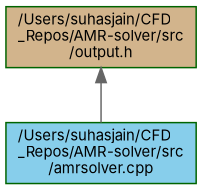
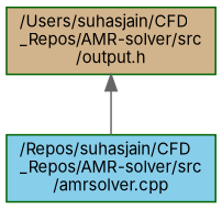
  digraph {
    fontname=Inter
    node [color=darkgreen fontname=Inter fontsize=10 shape=record style=filled]
    n1 [fillcolor=tan fontcolor=black height=0.2 label="/Users/suhasjain/CFD\l_Repos/AMR-solver/src\l/output.h" width=0.4]
-   n2 [fillcolor=skyblue height=0.2 label="/Users/suhasjain/CFD\l_Repos/AMR-solver/src\l/amrsolver.cpp" width=0.4]
+   n2 [fillcolor=skyblue height=0.2 label="/Repos/suhasjain/CFD\l_Repos/AMR-solver/src\l/amrsolver.cpp" width=0.4]
    n1 -> n2 [color=gray40 dir=back fontname=Inter fontsize=10 labelfontname=Helvetica labelfontsize=10 style=solid]
  }
